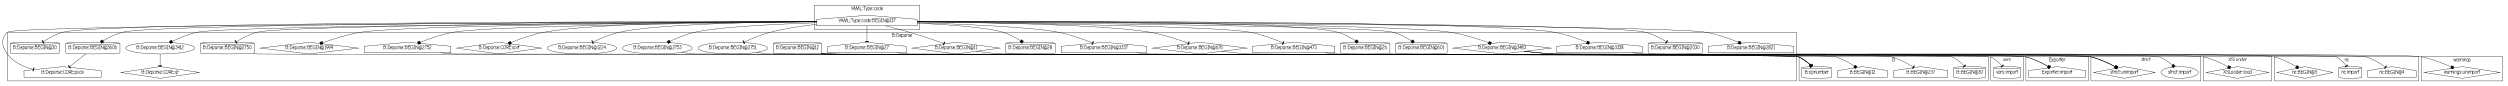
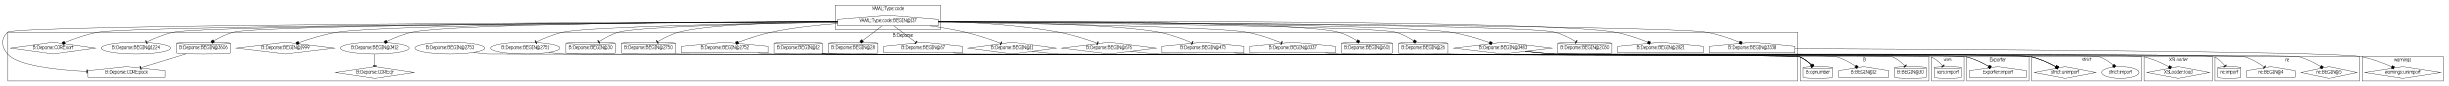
  digraph {
    fontname="Comic Neue"
    node [fontname="Comic Neue" shape=house]
    edge [arrowhead=tee fontname="Comic Neue"]
    "re::BEGIN@4"
    "re::import" [shape=cylinder]
    "re::BEGIN@5" [shape=diamond]
    "warnings::unimport" [shape=diamond]
    "vars::import" [shape=cylinder]
    "B::BEGIN@30" [shape=cylinder]
-   "B::BEGIN@237"
    "B::opnumber" [shape=cylinder]
    "B::BEGIN@12"
    "strict::import" [shape=ellipse]
    "strict::unimport" [shape=diamond]
    "XSLoader::load" [shape=diamond]
    "B::Deparse::BEGIN@2751" [shape=ellipse]
    "B::Deparse::BEGIN@601" [shape=cylinder]
    "B::Deparse::CORE:qr" [shape=diamond]
-   "B::Deparse::BEGIN@27"
+   "B::Deparse::BEGIN@27" [label="B::Deparse::BEGIN@67"]
    "B::Deparse::BEGIN@11" [shape=diamond]
    "B::Deparse::BEGIN@676" [shape=diamond]
    "B::Deparse::BEGIN@2753" [shape=ellipse]
    "B::Deparse::BEGIN@28" [shape=cylinder]
    "B::Deparse::BEGIN@26" [shape=cylinder]
    "B::Deparse::BEGIN@473"
    "B::Deparse::BEGIN@3606" [shape=cylinder]
    "B::Deparse::BEGIN@2752"
    "B::Deparse::BEGIN@30" [shape=cylinder]
    "B::Deparse::BEGIN@3337"
    "B::Deparse::CORE:pack"
    "B::Deparse::BEGIN@1224" [shape=ellipse]
    "B::Deparse::BEGIN@12" [shape=cylinder]
    "B::Deparse::CORE:sort" [shape=diamond]
    "B::Deparse::BEGIN@3412" [shape=ellipse]
    "B::Deparse::BEGIN@1999" [shape=diamond]
    "B::Deparse::BEGIN@2750" [shape=cylinder]
    n34 [label="B::Deparse::BEGIN@3483" shape=diamond]
    "B::Deparse::BEGIN@2821"
    "B::Deparse::BEGIN@2030" [shape=cylinder]
    "B::Deparse::BEGIN@3338"
    "YAML::Type::code::BEGIN@137"
    "Exporter::import"
    subgraph cluster_1 {
      label=re
      "re::BEGIN@4"
      "re::import"
      "re::BEGIN@5"
    }
    subgraph cluster_2 {
      label=warnings
      "warnings::unimport"
    }
    subgraph cluster_3 {
      label=vars
      "vars::import"
    }
    subgraph cluster_4 {
      label=B
      "B::BEGIN@30"
-     "B::BEGIN@237"
      "B::opnumber"
      "B::BEGIN@12"
    }
    subgraph cluster_5 {
      label="strict"
      "strict::import"
      "strict::unimport"
    }
    subgraph cluster_6 {
      label=XSLoader
      "XSLoader::load"
    }
    subgraph cluster_7 {
      label="B::Deparse"
      "B::Deparse::BEGIN@2751"
      "B::Deparse::BEGIN@601"
      "B::Deparse::CORE:qr"
      "B::Deparse::BEGIN@27"
      "B::Deparse::BEGIN@11"
      "B::Deparse::BEGIN@676"
      "B::Deparse::BEGIN@2753"
      "B::Deparse::BEGIN@28"
      "B::Deparse::BEGIN@26"
      "B::Deparse::BEGIN@473"
      "B::Deparse::BEGIN@3606"
      "B::Deparse::BEGIN@2752"
      "B::Deparse::BEGIN@30"
      "B::Deparse::BEGIN@3337"
      "B::Deparse::CORE:pack"
      "B::Deparse::BEGIN@1224"
      "B::Deparse::BEGIN@12"
      "B::Deparse::CORE:sort"
      "B::Deparse::BEGIN@3412"
      "B::Deparse::BEGIN@1999"
      "B::Deparse::BEGIN@2750"
      n34
      "B::Deparse::BEGIN@2821"
      "B::Deparse::BEGIN@2030"
      "B::Deparse::BEGIN@3338"
    }
    subgraph cluster_8 {
      label="YAML::Type::code"
      "YAML::Type::code::BEGIN@137"
    }
    subgraph cluster_9 {
      label=Exporter
      "Exporter::import"
    }
    "B::Deparse::BEGIN@2751" -> "B::opnumber"
    "B::Deparse::BEGIN@27" -> "vars::import"
    "B::Deparse::BEGIN@11" -> "Exporter::import" [arrowhead=box]
    "B::Deparse::BEGIN@676" -> "strict::unimport" [arrowhead=box]
    "B::Deparse::BEGIN@2753" -> "B::opnumber" [arrowhead=box]
    "B::Deparse::BEGIN@26" -> "strict::import" [arrowhead=box]
    "B::Deparse::BEGIN@473" -> "strict::unimport" [arrowhead=box]
    "B::Deparse::BEGIN@3606" -> "B::Deparse::CORE:pack"
    "B::Deparse::BEGIN@2752" -> "B::opnumber"
    "B::Deparse::BEGIN@3337" -> "strict::unimport" [arrowhead=box]
    "B::Deparse::BEGIN@12" -> "B::BEGIN@30"
-   "B::Deparse::BEGIN@12" -> "B::BEGIN@237"
    "B::Deparse::BEGIN@12" -> "B::BEGIN@12" [arrowhead=box]
    "B::Deparse::BEGIN@12" -> "XSLoader::load" [arrowhead=box]
    "B::Deparse::BEGIN@12" -> "Exporter::import"
    "B::Deparse::BEGIN@3412" -> "B::Deparse::CORE:qr"
    "B::Deparse::BEGIN@2750" -> "B::opnumber"
    n34 -> "re::BEGIN@4"
    n34 -> "re::import"
    n34 -> "re::BEGIN@5" [arrowhead=box]
    "B::Deparse::BEGIN@3338" -> "warnings::unimport" [arrowhead=box]
    "YAML::Type::code::BEGIN@137" -> "B::Deparse::BEGIN@2751"
    "YAML::Type::code::BEGIN@137" -> "B::Deparse::BEGIN@601" [arrowhead=box]
    "YAML::Type::code::BEGIN@137" -> "B::Deparse::BEGIN@27"
    "YAML::Type::code::BEGIN@137" -> "B::Deparse::BEGIN@11"
    "YAML::Type::code::BEGIN@137" -> "B::Deparse::BEGIN@676"
-   "YAML::Type::code::BEGIN@137" -> "B::Deparse::BEGIN@2753" [arrowhead=box]
    "YAML::Type::code::BEGIN@137" -> "B::Deparse::BEGIN@28" [arrowhead=box]
    "YAML::Type::code::BEGIN@137" -> "B::Deparse::BEGIN@26" [arrowhead=box]
    "YAML::Type::code::BEGIN@137" -> "B::Deparse::BEGIN@473"
    "YAML::Type::code::BEGIN@137" -> "B::Deparse::BEGIN@3606" [arrowhead=box]
    "YAML::Type::code::BEGIN@137" -> "B::Deparse::BEGIN@2752" [arrowhead=box]
    "YAML::Type::code::BEGIN@137" -> "B::Deparse::BEGIN@30"
    "YAML::Type::code::BEGIN@137" -> "B::Deparse::BEGIN@3337"
    "YAML::Type::code::BEGIN@137" -> "B::Deparse::CORE:pack"
    "YAML::Type::code::BEGIN@137" -> "B::Deparse::BEGIN@1224"
    "YAML::Type::code::BEGIN@137" -> "B::Deparse::CORE:sort" [arrowhead=box]
    "YAML::Type::code::BEGIN@137" -> "B::Deparse::BEGIN@3412" [arrowhead=box]
    "YAML::Type::code::BEGIN@137" -> "B::Deparse::BEGIN@1999" [arrowhead=box]
    "YAML::Type::code::BEGIN@137" -> "B::Deparse::BEGIN@2750"
    "YAML::Type::code::BEGIN@137" -> n34 [arrowhead=box]
    "YAML::Type::code::BEGIN@137" -> "B::Deparse::BEGIN@2821" [arrowhead=box]
    "YAML::Type::code::BEGIN@137" -> "B::Deparse::BEGIN@2030"
    "YAML::Type::code::BEGIN@137" -> "B::Deparse::BEGIN@3338" [arrowhead=box]
  }
